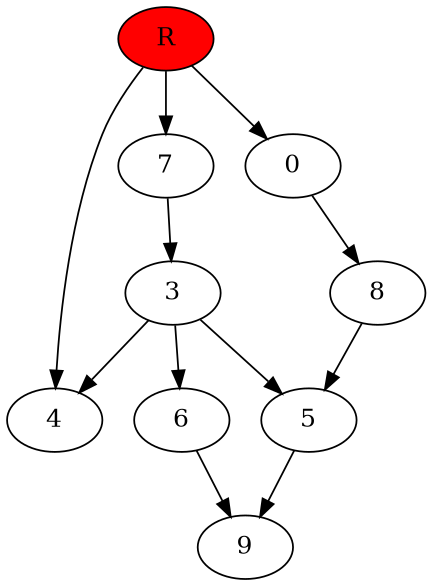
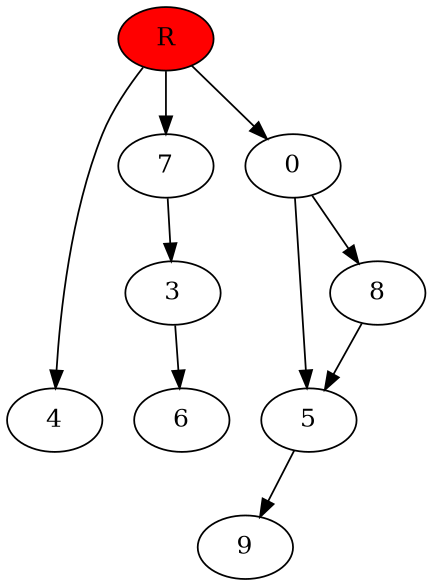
  digraph {
    5
    9
    6
    n4 [label=0]
    8
    3
    4
    7
    R [fillcolor="#ff0000" style=filled]
    5 -> 9
-   6 -> 9
    n4 -> 8
    8 -> 5
-   3 -> 5
+   n4 -> 5
    3 -> 6
-   3 -> 4
    7 -> 3
    R -> n4
    R -> 4
    R -> 7
  }
